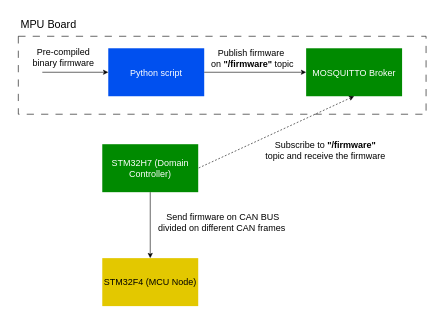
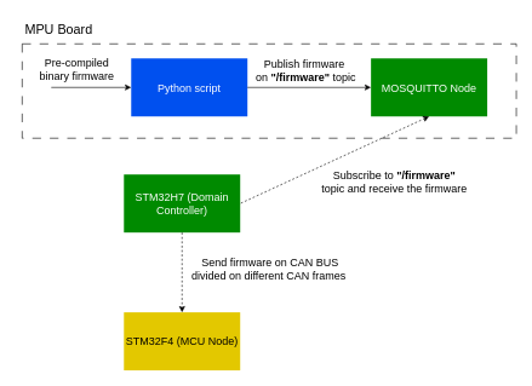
  <mxCell id="0" />
  <mxCell id="1" parent="0" />
  <mxCell id="2" value="" style="rounded=0;whiteSpace=wrap;html=1;fillColor=none;dashed=1;dashPattern=12 12;" vertex="1" parent="1"><mxGeometry x="30" y="60" width="680" height="130" as="geometry" /></mxCell>
  <mxCell id="3" value="&lt;font style=&quot;font-size: 15px;&quot;&gt;Python script&lt;/font&gt;" style="rounded=0;whiteSpace=wrap;html=1;fillColor=#0050ef;fontColor=#ffffff;strokeColor=none;" vertex="1" parent="1"><mxGeometry x="180" y="80" width="160" height="80" as="geometry" /></mxCell>
  <mxCell id="4" value="" style="endArrow=classic;html=1;rounded=0;" edge="1" parent="1"><mxGeometry width="50" height="50" relative="1" as="geometry"><mxPoint x="70" y="120" as="sourcePoint" /><mxPoint x="180" y="120" as="targetPoint" /></mxGeometry></mxCell>
  <mxCell id="5" value="&lt;font style=&quot;font-size: 15px;&quot;&gt;Pre-compiled &lt;br&gt;binary firmware&lt;/font&gt;" style="text;html=1;align=center;verticalAlign=middle;resizable=0;points=[];autosize=1;strokeColor=none;fillColor=none;" vertex="1" parent="1"><mxGeometry x="40" y="70" width="130" height="50" as="geometry" /></mxCell>
  <mxCell id="6" value="" style="endArrow=classic;html=1;rounded=0;entryX=0;entryY=0.5;entryDx=0;entryDy=0;exitX=1;exitY=0.5;exitDx=0;exitDy=0;" edge="1" parent="1" source="3" target="9"><mxGeometry width="50" height="50" relative="1" as="geometry"><mxPoint x="315" y="160" as="sourcePoint" /><mxPoint x="415" y="160" as="targetPoint" /></mxGeometry></mxCell>
  <mxCell id="7" value="&lt;font style=&quot;font-size: 15px;&quot;&gt;Publish firmware&amp;nbsp;&lt;br&gt;on &lt;b&gt;&quot;/firmware&quot;&lt;/b&gt;&amp;nbsp;topic&lt;/font&gt;" style="edgeLabel;html=1;align=center;verticalAlign=middle;resizable=0;points=[];" vertex="1" connectable="0" parent="6"><mxGeometry x="-0.066" y="2" relative="1" as="geometry"><mxPoint y="-23" as="offset" /></mxGeometry></mxCell>
  <mxCell id="8" value="&lt;font style=&quot;font-size: 15px;&quot;&gt;STM32H7 (Domain Controller)&lt;/font&gt;" style="rounded=0;whiteSpace=wrap;html=1;strokeColor=none;fillColor=#008a00;fontColor=#ffffff;" vertex="1" parent="1"><mxGeometry x="170" y="240" width="160" height="80" as="geometry" /></mxCell>
- <mxCell id="9" value="&lt;font style=&quot;font-size: 15px;&quot;&gt;MOSQUITTO Broker&lt;/font&gt;" style="rounded=0;whiteSpace=wrap;html=1;fillColor=#008a00;fontColor=#ffffff;strokeColor=none;" vertex="1" parent="1"><mxGeometry x="510" y="80" width="160" height="80" as="geometry" /></mxCell>
+ <mxCell id="9" value="&lt;font style=&quot;font-size: 15px;&quot;&gt;MOSQUITTO Node&lt;/font&gt;" style="rounded=0;whiteSpace=wrap;html=1;fillColor=#008a00;fontColor=#ffffff;strokeColor=none;" vertex="1" parent="1"><mxGeometry x="510" y="80" width="160" height="80" as="geometry" /></mxCell>
  <mxCell id="10" value="" style="endArrow=none;html=1;rounded=0;entryX=1;entryY=0.5;entryDx=0;entryDy=0;exitX=0.5;exitY=1;exitDx=0;exitDy=0;startArrow=classic;startFill=1;endFill=0;dashed=1;" edge="1" parent="1" source="9" target="8"><mxGeometry width="50" height="50" relative="1" as="geometry"><mxPoint x="415" y="250" as="sourcePoint" /><mxPoint x="465" y="200" as="targetPoint" /></mxGeometry></mxCell>
  <mxCell id="11" value="&lt;font style=&quot;font-size: 15px;&quot;&gt;Subscribe to &lt;b&gt;&quot;/firmware&quot; &lt;br&gt;&lt;/b&gt;topic and receive the firmware&lt;/font&gt;" style="edgeLabel;html=1;align=center;verticalAlign=middle;resizable=0;points=[];" vertex="1" connectable="0" parent="10"><mxGeometry x="0.147" relative="1" as="geometry"><mxPoint x="100" y="21" as="offset" /></mxGeometry></mxCell>
  <mxCell id="12" value="&lt;font style=&quot;font-size: 15px;&quot;&gt;STM32F4 (MCU Node)&lt;/font&gt;" style="rounded=0;whiteSpace=wrap;html=1;fillColor=#e3c800;fontColor=#000000;strokeColor=none;" vertex="1" parent="1"><mxGeometry x="170" y="430" width="160" height="80" as="geometry" /></mxCell>
- <mxCell id="13" value="" style="endArrow=classic;html=1;rounded=0;exitX=0.5;exitY=1;exitDx=0;exitDy=0;entryX=0.5;entryY=0;entryDx=0;entryDy=0;" edge="1" parent="1" source="8" target="12"><mxGeometry width="50" height="50" relative="1" as="geometry"><mxPoint x="249.62" y="330" as="sourcePoint" /><mxPoint x="249.62" y="390" as="targetPoint" /></mxGeometry></mxCell>
+ <mxCell id="13" value="" style="endArrow=classic;html=1;rounded=0;exitX=0.5;exitY=1;exitDx=0;exitDy=0;entryX=0.5;entryY=0;entryDx=0;entryDy=0;dashed=1;" edge="1" parent="1" source="8" target="12"><mxGeometry width="50" height="50" relative="1" as="geometry"><mxPoint x="249.62" y="330" as="sourcePoint" /><mxPoint x="249.62" y="390" as="targetPoint" /></mxGeometry></mxCell>
  <mxCell id="14" value="&lt;font style=&quot;font-size: 15px;&quot;&gt;Send firmware on CAN BUS&lt;br&gt;divided on different CAN frames&amp;nbsp;&lt;/font&gt;" style="edgeLabel;html=1;align=center;verticalAlign=middle;resizable=0;points=[];" vertex="1" connectable="0" parent="13"><mxGeometry x="-0.319" y="-2" relative="1" as="geometry"><mxPoint x="122" y="12" as="offset" /></mxGeometry></mxCell>
  <mxCell id="15" value="&lt;font style=&quot;font-size: 18px;&quot;&gt;MPU Board&lt;/font&gt;" style="text;html=1;align=center;verticalAlign=middle;resizable=0;points=[];autosize=1;strokeColor=none;fillColor=none;" vertex="1" parent="1"><mxGeometry x="20" y="20" width="120" height="40" as="geometry" /></mxCell>
